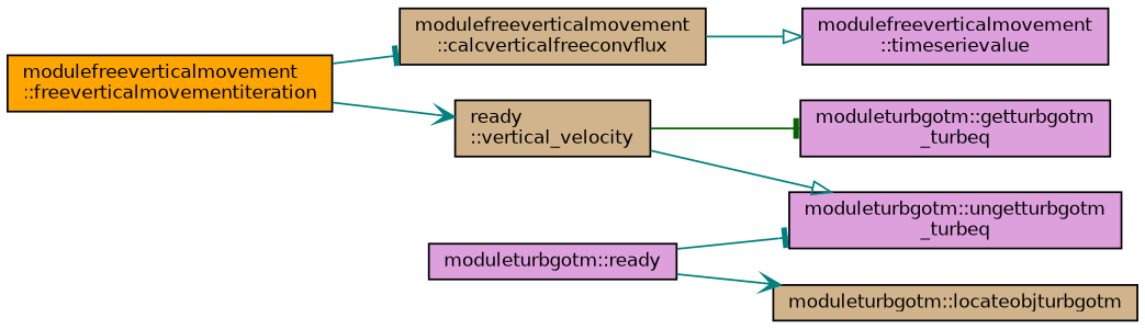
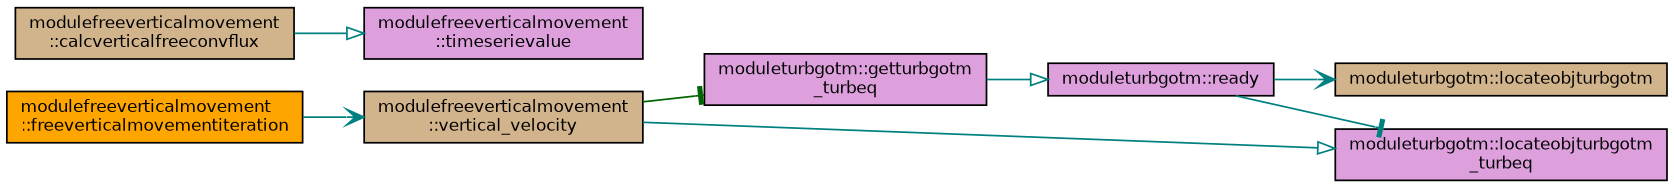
  digraph {
    rankdir=LR
    node [color=black fillcolor=plum fontname=Helvetica fontsize=10 shape=record style=filled]
    edge [arrowhead=tee color=teal fontname=Helvetica fontsize=10 labelfontname=Helvetica labelfontsize=10 style=solid]
    n1 [fillcolor=orange fontcolor=black height=0.2 label="modulefreeverticalmovement\l::freeverticalmovementiteration" width=0.4]
    n2 [fillcolor=tan height=0.2 label="modulefreeverticalmovement\l::calcverticalfreeconvflux" width=0.4]
-   n3 [fillcolor=tan height=0.2 label="ready\l::vertical_velocity" width=0.4]
+   n3 [fillcolor=tan height=0.2 label="modulefreeverticalmovement\l::vertical_velocity" width=0.4]
    n4 [height=0.2 label="modulefreeverticalmovement\l::timeserievalue" width=0.4]
    n5 [height=0.2 label="moduleturbgotm::getturbgotm\l_turbeq" width=0.4]
-   n6 [height=0.2 label="moduleturbgotm::ungetturbgotm\l_turbeq" width=0.4]
+   n6 [height=0.2 label="moduleturbgotm::locateobjturbgotm\l_turbeq" width=0.4]
    n7 [height=0.2 label="moduleturbgotm::ready" width=0.4]
    n8 [fillcolor=tan height=0.2 label="moduleturbgotm::locateobjturbgotm" width=0.4]
-   n1 -> n2
    n1 -> n3 [arrowhead=vee]
    n2 -> n4 [arrowhead=onormal]
    n3 -> n5 [color=darkgreen]
    n3 -> n6 [arrowhead=onormal]
+   n5 -> n7 [arrowhead=onormal]
    n7 -> n6
    n7 -> n8 [arrowhead=vee]
  }
